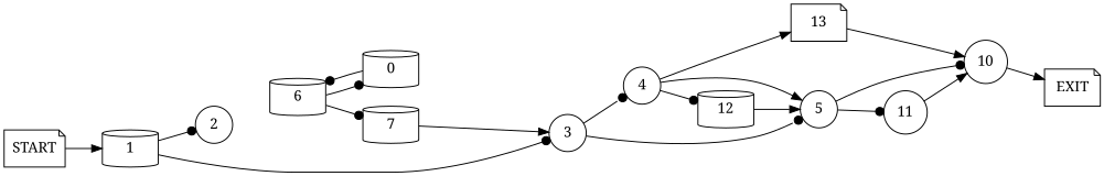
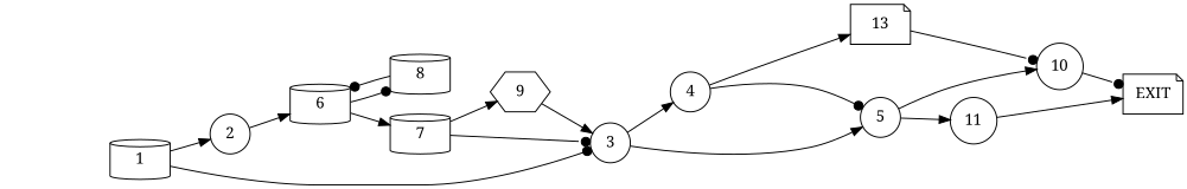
  digraph {
    fontname="Noto Serif"
    rankdir=LR
    node [fontname="Noto Serif" shape=circle]
    edge [arrowhead=normal fontname="Noto Serif"]
-   n1 [label=START shape=note]
    1 [shape=cylinder]
    2
    3
    n5 [label=EXIT shape=note]
    6 [shape=cylinder]
    4
    5
    7 [shape=cylinder]
-   8 [shape=cylinder label=0]
-   12 [shape=cylinder]
+   8 [shape=cylinder]
    13 [shape=note]
    10
    11
-   n1 -> 1
-   1 -> 2 [arrowhead=dot]
+   9 [shape=hexagon]
+   1 -> 2
    1 -> 3 [arrowhead=dot]
-   3 -> 4 [arrowhead=dot]
-   3 -> 5 [arrowhead=dot]
-   6 -> 7 [arrowhead=dot]
+   2 -> 6
+   3 -> 4
+   3 -> 5
+   6 -> 7
    6 -> 8 [arrowhead=dot]
-   4 -> 5
-   4 -> 12 [arrowhead=dot]
+   4 -> 5 [arrowhead=dot]
    4 -> 13
-   5 -> 10 [arrowhead=dot]
-   5 -> 11 [arrowhead=dot]
-   7 -> 3
+   5 -> 10
+   5 -> 11
+   7 -> 3 [arrowhead=dot]
+   7 -> 9
    8 -> 6 [arrowhead=dot]
-   12 -> 5
-   13 -> 10
-   10 -> n5
-   11 -> 10
+   13 -> 10 [arrowhead=dot]
+   10 -> n5 [arrowhead=dot]
+   11 -> n5
+   9 -> 3
  }
